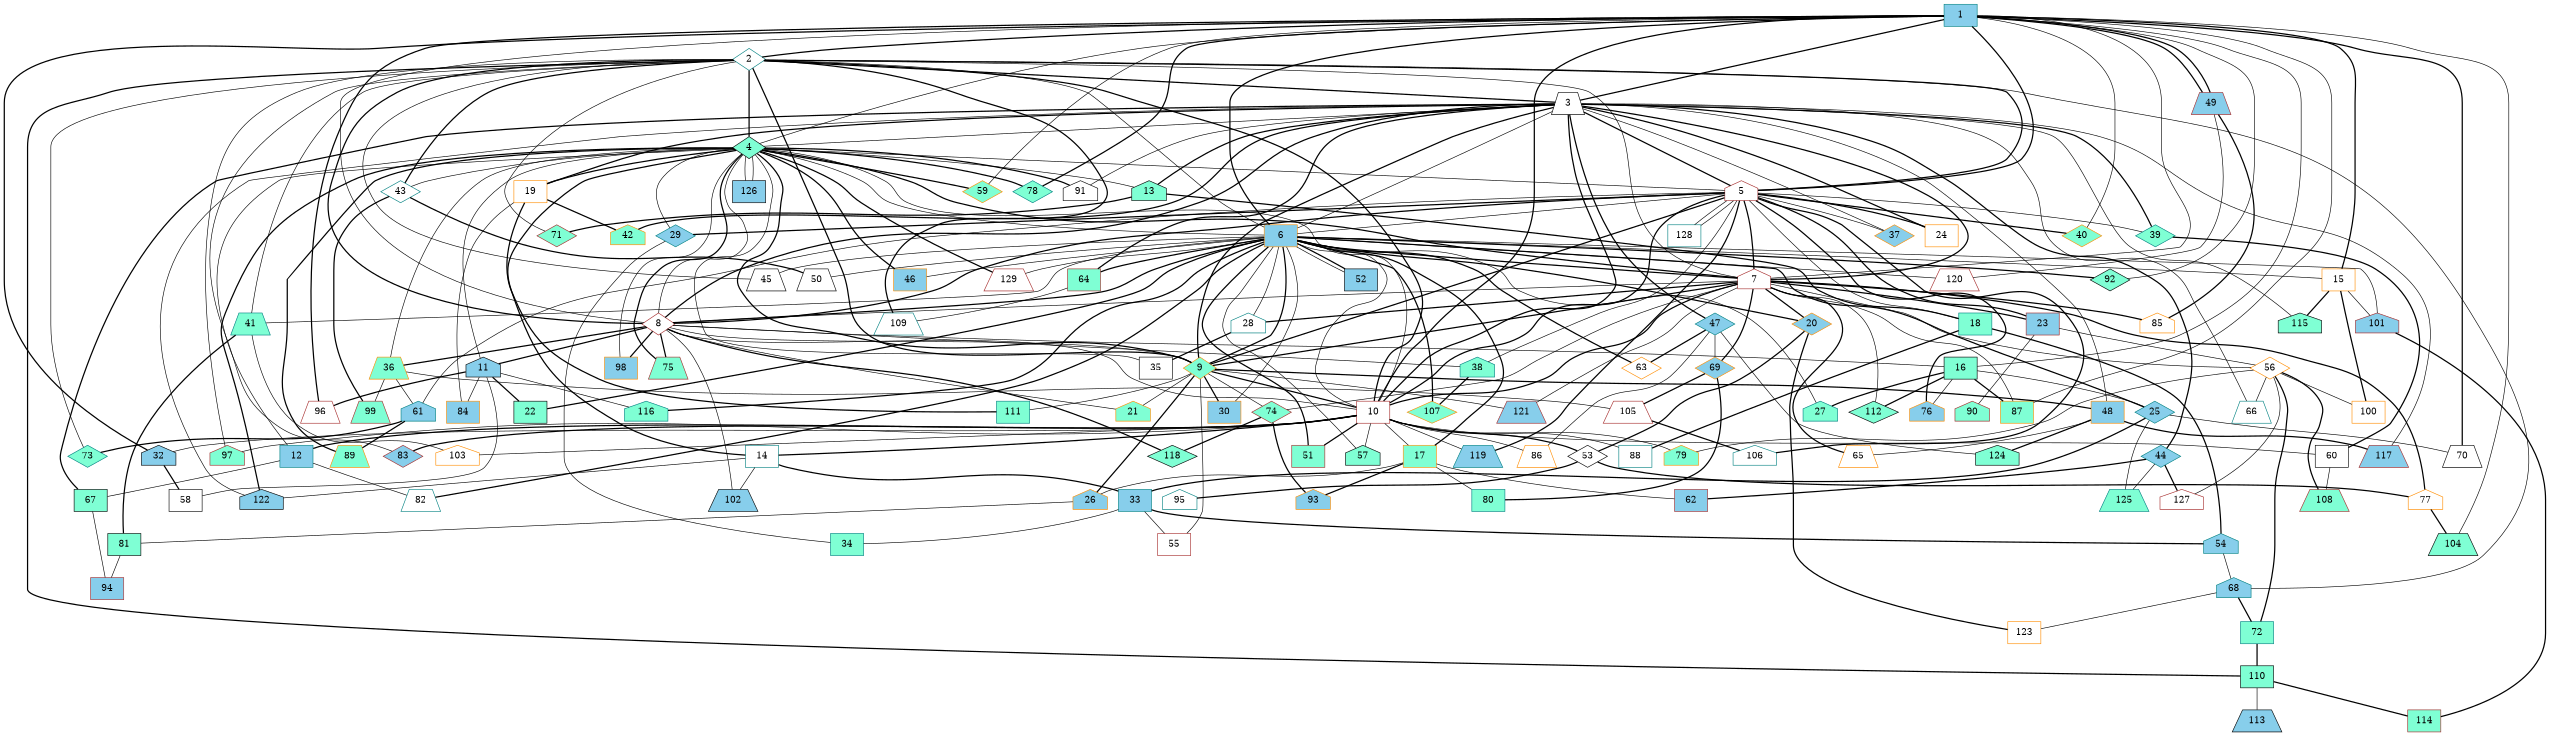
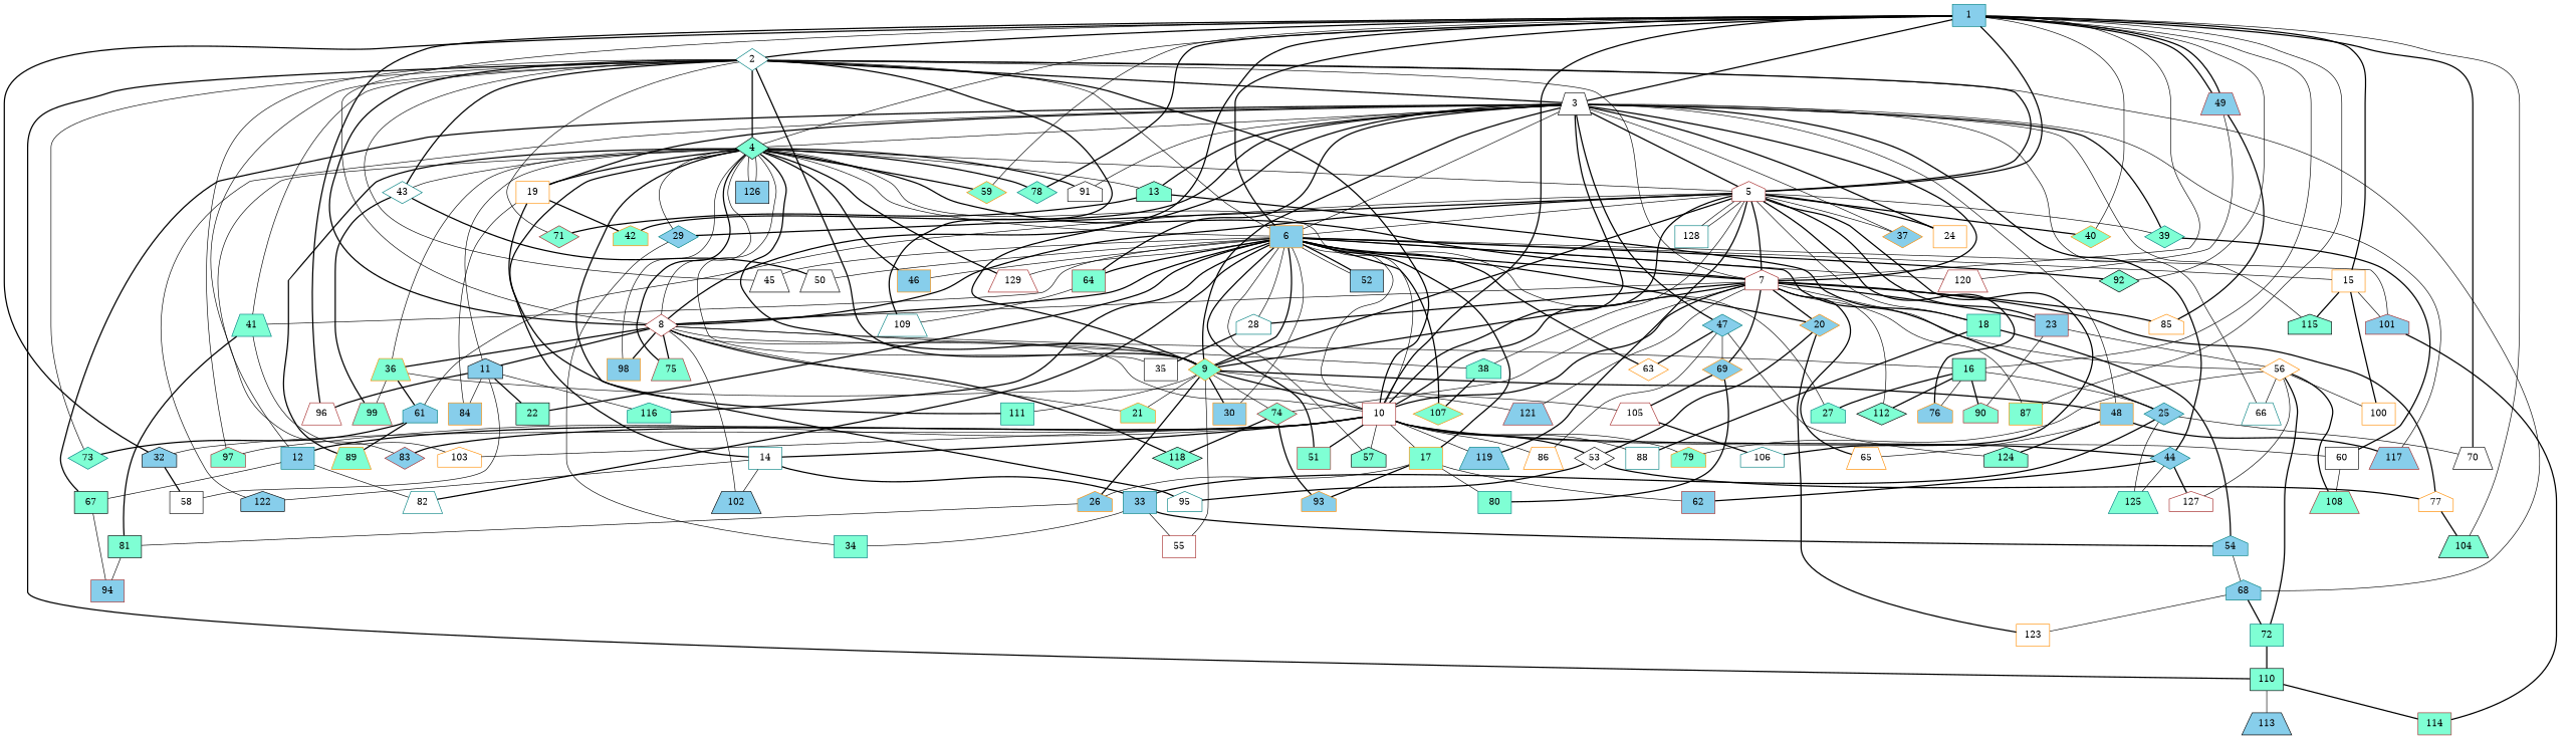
  graph {
    node [color=teal fillcolor=aquamarine shape=box style=filled]
    edge [style=bold]
    1 [fillcolor=skyblue]
    2 [fillcolor=white shape=diamond]
    3 [color=black fillcolor=white shape=trapezium]
    4 [color=black shape=diamond]
    5 [color=brown fillcolor=white shape=house]
    6 [color=darkorange fillcolor=skyblue]
    7 [color=brown fillcolor=white shape=house]
    8 [color=brown fillcolor=white shape=diamond]
    9 [color=darkorange shape=diamond]
    10 [color=brown fillcolor=white]
    15 [color=darkorange fillcolor=white]
    16 [color=black]
    32 [color=black fillcolor=skyblue shape=house]
    40 [color=darkorange shape=diamond]
    49 [color=brown fillcolor=skyblue shape=trapezium]
    59 [color=darkorange shape=diamond]
    70 [color=black fillcolor=white shape=trapezium]
    78 [shape=diamond]
    87 [color=darkorange]
    92 [color=black shape=diamond]
    96 [color=brown fillcolor=white shape=trapezium]
    104 [color=black shape=trapezium]
    41 [shape=trapezium]
    43 [fillcolor=white shape=diamond]
    45 [color=black fillcolor=white shape=trapezium]
    68 [fillcolor=skyblue shape=house]
    71 [color=brown shape=diamond]
    73 [shape=diamond]
    83 [color=brown fillcolor=skyblue shape=diamond]
    97 [color=brown shape=house]
    109 [fillcolor=white shape=trapezium]
    110 [color=black]
    13 [color=black shape=house]
    19 [color=darkorange fillcolor=white]
    24 [color=darkorange fillcolor=white]
    37 [color=darkorange fillcolor=skyblue shape=diamond]
    39 [shape=diamond]
    42 [color=darkorange shape=house]
    44 [fillcolor=skyblue shape=diamond]
    47 [fillcolor=skyblue shape=diamond]
    48 [color=darkorange fillcolor=skyblue]
    64 [color=brown]
    66 [fillcolor=white shape=trapezium]
    67 [color=black]
    91 [color=black fillcolor=white shape=house]
    115 [color=black shape=house]
    117 [color=brown fillcolor=skyblue shape=trapezium]
    122 [color=black fillcolor=skyblue shape=house]
    11 [color=black fillcolor=skyblue shape=house]
    12 [fillcolor=skyblue]
    14 [fillcolor=white]
    29 [fillcolor=skyblue shape=diamond]
    35 [color=black fillcolor=white]
    36 [color=darkorange shape=trapezium]
    46 [color=darkorange fillcolor=skyblue]
    75 [color=brown shape=trapezium]
    89 [color=darkorange shape=trapezium]
    95 [fillcolor=white shape=house]
    98 [color=darkorange fillcolor=skyblue]
    126 [color=black fillcolor=skyblue]
    129 [color=brown fillcolor=white shape=trapezium]
    18
    23 [color=brown fillcolor=skyblue]
    38 [shape=house]
    61 [fillcolor=skyblue shape=house]
    76 [color=darkorange fillcolor=skyblue shape=house]
    106 [fillcolor=white shape=house]
    119 [fillcolor=skyblue shape=trapezium]
    128 [fillcolor=white]
    17 [color=darkorange]
    20 [color=darkorange fillcolor=skyblue shape=diamond]
    22 [color=black]
    25 [fillcolor=skyblue shape=diamond]
    27 [shape=house]
    28 [fillcolor=white shape=house]
    30 [color=darkorange fillcolor=skyblue]
    50 [color=black fillcolor=white shape=trapezium]
    51 [color=brown]
    52 [color=black fillcolor=skyblue]
    57 [color=black shape=house]
    63 [color=darkorange fillcolor=white shape=diamond]
    82 [fillcolor=white shape=trapezium]
    101 [color=brown fillcolor=skyblue shape=house]
    107 [color=darkorange shape=diamond]
    116 [shape=house]
    120 [color=brown fillcolor=white shape=trapezium]
    56 [color=darkorange fillcolor=white shape=diamond]
    65 [color=darkorange fillcolor=white shape=trapezium]
    69 [color=darkorange fillcolor=skyblue shape=diamond]
    74 [color=brown shape=diamond]
    77 [color=darkorange fillcolor=white shape=house]
    85 [color=darkorange fillcolor=white shape=house]
    112 [color=black shape=diamond]
    121 [color=brown fillcolor=skyblue shape=trapezium]
    21 [color=darkorange shape=house]
    102 [color=black fillcolor=skyblue shape=trapezium]
    118 [color=black shape=diamond]
    26 [color=darkorange fillcolor=skyblue shape=house]
    55 [color=brown fillcolor=white]
    111
    53 [color=black fillcolor=white shape=diamond]
    60 [color=black fillcolor=white]
    79 [color=darkorange shape=house]
    86 [color=darkorange fillcolor=white shape=trapezium]
    88 [fillcolor=white]
    103 [color=darkorange fillcolor=white shape=house]
    100 [color=darkorange fillcolor=white]
    90 [color=brown shape=house]
    58 [color=black fillcolor=white]
    81 [color=black]
    99 [color=brown shape=trapezium]
    123 [color=darkorange fillcolor=white]
    72
    113 [color=black fillcolor=skyblue shape=trapezium]
    114 [color=brown]
    84 [color=darkorange fillcolor=skyblue]
    62 [color=brown fillcolor=skyblue]
    125 [shape=trapezium]
    127 [color=brown fillcolor=white shape=house]
    124 [color=black shape=house]
    94 [color=brown fillcolor=skyblue]
    33 [fillcolor=skyblue]
    34
    105 [color=brown fillcolor=white shape=trapezium]
    54 [fillcolor=skyblue shape=house]
    80
    93 [color=darkorange fillcolor=skyblue shape=house]
    108 [color=brown shape=trapezium]
    1 -- 2
    1 -- 3
    1 -- 4 [style=solid]
    1 -- 5
    1 -- 6
    1 -- 7 [style=solid]
    1 -- 8 [style=solid]
+   1 -- 9
    1 -- 10
    1 -- 15
    1 -- 16 [style=solid]
    1 -- 32
    1 -- 40 [style=solid]
    1 -- 49
    1 -- 49
    1 -- 59 [style=solid]
    1 -- 70
    1 -- 78
    1 -- 87 [style=solid]
    1 -- 92 [style=solid]
    1 -- 96
    1 -- 104 [style=solid]
    2 -- 3
    2 -- 4
    2 -- 5
    2 -- 6 [style=solid]
    2 -- 7 [style=solid]
    2 -- 8
    2 -- 9
    2 -- 10
    2 -- 41 [style=solid]
    2 -- 43
    2 -- 45 [style=solid]
    2 -- 68 [style=solid]
    2 -- 71 [style=solid]
    2 -- 73 [style=solid]
    2 -- 83 [style=solid]
    2 -- 97 [style=solid]
    2 -- 109
    2 -- 110
    3 -- 4 [style=solid]
    3 -- 5
    3 -- 6 [style=solid]
    3 -- 7
    3 -- 8
    3 -- 9
    3 -- 10
    3 -- 13
    3 -- 19
    3 -- 24
    3 -- 37 [style=solid]
    3 -- 39
    3 -- 42
    3 -- 44
    3 -- 47
    3 -- 48 [style=solid]
    3 -- 64
    3 -- 66 [style=solid]
    3 -- 67
    3 -- 91 [style=solid]
    3 -- 115 [style=solid]
    3 -- 117 [style=solid]
    3 -- 122 [style=solid]
    4 -- 5 [style=solid]
    4 -- 6 [style=solid]
    4 -- 7
    4 -- 8 [style=solid]
    4 -- 9
    4 -- 10 [style=solid]
    4 -- 59
    4 -- 78
    4 -- 43 [style=solid]
    4 -- 13 [style=solid]
    4 -- 19
    4 -- 91
    4 -- 11 [style=solid]
    4 -- 12 [style=solid]
    4 -- 14
    4 -- 29 [style=solid]
    4 -- 35 [style=solid]
    4 -- 36 [style=solid]
    4 -- 46
    4 -- 75
    4 -- 89
-   4 -- 122
+   4 -- 95
    4 -- 98 [style=solid]
    4 -- 126 [style=solid]
    4 -- 126 [style=solid]
    4 -- 129
    5 -- 6 [style=solid]
    5 -- 7
    5 -- 8
    5 -- 9
    5 -- 10
    5 -- 40
    5 -- 24
    5 -- 37 [style=solid]
    5 -- 39 [style=solid]
    5 -- 29
    5 -- 18 [style=solid]
    5 -- 23
    5 -- 38 [style=solid]
    5 -- 61 [style=solid]
    5 -- 76
    5 -- 106
    5 -- 119
    5 -- 128 [style=solid]
    5 -- 128 [style=solid]
    6 -- 7
    6 -- 8
    6 -- 9
    6 -- 10 [style=solid]
    6 -- 15 [style=solid]
    6 -- 92
    6 -- 41 [style=solid]
    6 -- 45 [style=solid]
    6 -- 64
    6 -- 46 [style=solid]
    6 -- 129 [style=solid]
    6 -- 17
    6 -- 20
    6 -- 22
    6 -- 25
    6 -- 27 [style=solid]
    6 -- 28 [style=solid]
    6 -- 30 [style=solid]
    6 -- 50 [style=solid]
    6 -- 51
    6 -- 52 [style=solid]
    6 -- 52
    6 -- 57 [style=solid]
    6 -- 63
    6 -- 82
    6 -- 101 [style=solid]
    6 -- 107
    6 -- 116
    6 -- 120 [style=solid]
    7 -- 8 [style=solid]
    7 -- 9
    7 -- 10
    7 -- 87 [style=solid]
    7 -- 23
    7 -- 20
    7 -- 28
    7 -- 56 [style=solid]
    7 -- 65
    7 -- 69
    7 -- 74 [style=solid]
    7 -- 77
    7 -- 85
    7 -- 112 [style=solid]
    7 -- 121 [style=solid]
    8 -- 9 [style=solid]
    8 -- 10 [style=solid]
    8 -- 16 [style=solid]
    8 -- 11
    8 -- 36
    8 -- 75
    8 -- 98
    8 -- 38 [style=solid]
    8 -- 21 [style=solid]
    8 -- 102 [style=solid]
    8 -- 118
    9 -- 10
    9 -- 48
    9 -- 30
    9 -- 74 [style=solid]
    9 -- 121 [style=solid]
    9 -- 21 [style=solid]
    9 -- 26
    9 -- 55 [style=solid]
    9 -- 111 [style=solid]
    10 -- 32 [style=solid]
    10 -- 83
    10 -- 97 [style=solid]
+   10 -- 44
    10 -- 12
    10 -- 14
    10 -- 119 [style=solid]
    10 -- 17 [style=solid]
    10 -- 51
    10 -- 57 [style=solid]
    10 -- 53
    10 -- 60 [style=solid]
    10 -- 79 [style=solid]
    10 -- 86 [style=solid]
    10 -- 88 [style=solid]
    10 -- 103 [style=solid]
    15 -- 115
    15 -- 101 [style=solid]
    15 -- 100
    16 -- 76 [style=solid]
    16 -- 25 [style=solid]
    16 -- 27
    16 -- 112
-   16 -- 87
+   16 -- 90
    32 -- 58
    49 -- 120 [style=solid]
    49 -- 85
    41 -- 103 [style=solid]
    41 -- 81
    43 -- 50
    43 -- 99
    68 -- 123 [style=solid]
    68 -- 72
    110 -- 113 [style=solid]
    110 -- 114
    13 -- 71
    13 -- 18
    19 -- 42
    19 -- 111
    19 -- 84 [style=solid]
    39 -- 60
    44 -- 62
    44 -- 125 [style=solid]
    44 -- 127
    47 -- 63
    47 -- 69 [style=solid]
    47 -- 86 [style=solid]
    47 -- 124 [style=solid]
    48 -- 117
    48 -- 65 [style=solid]
    48 -- 124
    64 -- 109 [style=solid]
    67 -- 94 [style=solid]
    11 -- 96
    11 -- 22
    11 -- 116 [style=solid]
    11 -- 58 [style=solid]
    11 -- 84 [style=solid]
    12 -- 67 [style=solid]
    12 -- 82 [style=solid]
    14 -- 122 [style=solid]
    14 -- 102 [style=solid]
    14 -- 33
    29 -- 34 [style=solid]
-   36 -- 61 [style=solid]
+   36 -- 61
    36 -- 99 [style=solid]
    36 -- 105 [style=solid]
    18 -- 88
    18 -- 54
    23 -- 56 [style=solid]
    23 -- 90 [style=solid]
    38 -- 107
    61 -- 73
    61 -- 89
    17 -- 26 [style=solid]
    17 -- 62 [style=solid]
    17 -- 80 [style=solid]
    17 -- 93
    20 -- 53
    20 -- 123
    25 -- 70 [style=solid]
    25 -- 125 [style=solid]
    25 -- 33
    28 -- 35
    101 -- 114
    56 -- 66 [style=solid]
    56 -- 79 [style=solid]
    56 -- 100 [style=solid]
    56 -- 72
    56 -- 127 [style=solid]
    56 -- 108
    69 -- 105
    69 -- 80
    74 -- 118
    74 -- 93
    77 -- 104
    26 -- 81 [style=solid]
    53 -- 95
    53 -- 77
    60 -- 108 [style=solid]
    81 -- 94 [style=solid]
    72 -- 110
    33 -- 55 [style=solid]
    33 -- 34 [style=solid]
    33 -- 54
    105 -- 106
    54 -- 68 [style=solid]
  }
